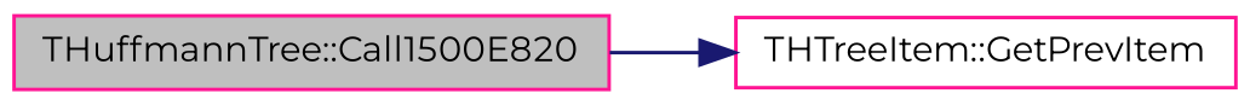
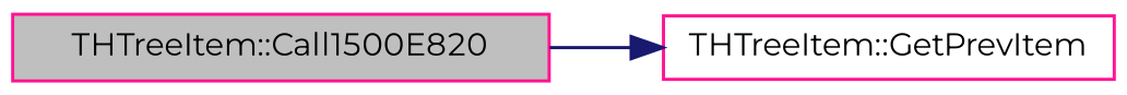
  digraph {
    rankdir=LR
    fontname=Montserrat
    node [color=deeppink fontname=Montserrat fontsize=10 shape=record style=filled]
-   n1 [fillcolor=grey75 fontcolor=black height=0.2 label="THuffmannTree::Call1500E820" width=0.4]
+   n1 [fillcolor=grey75 fontcolor=black height=0.2 label="THTreeItem::Call1500E820" width=0.4]
    n2 [fillcolor=white height=0.2 label="THTreeItem::GetPrevItem" width=0.4]
    n1 -> n2 [color=midnightblue fontname=Montserrat fontsize=10 labelfontname=Helvetica labelfontsize=10 style=solid]
  }
